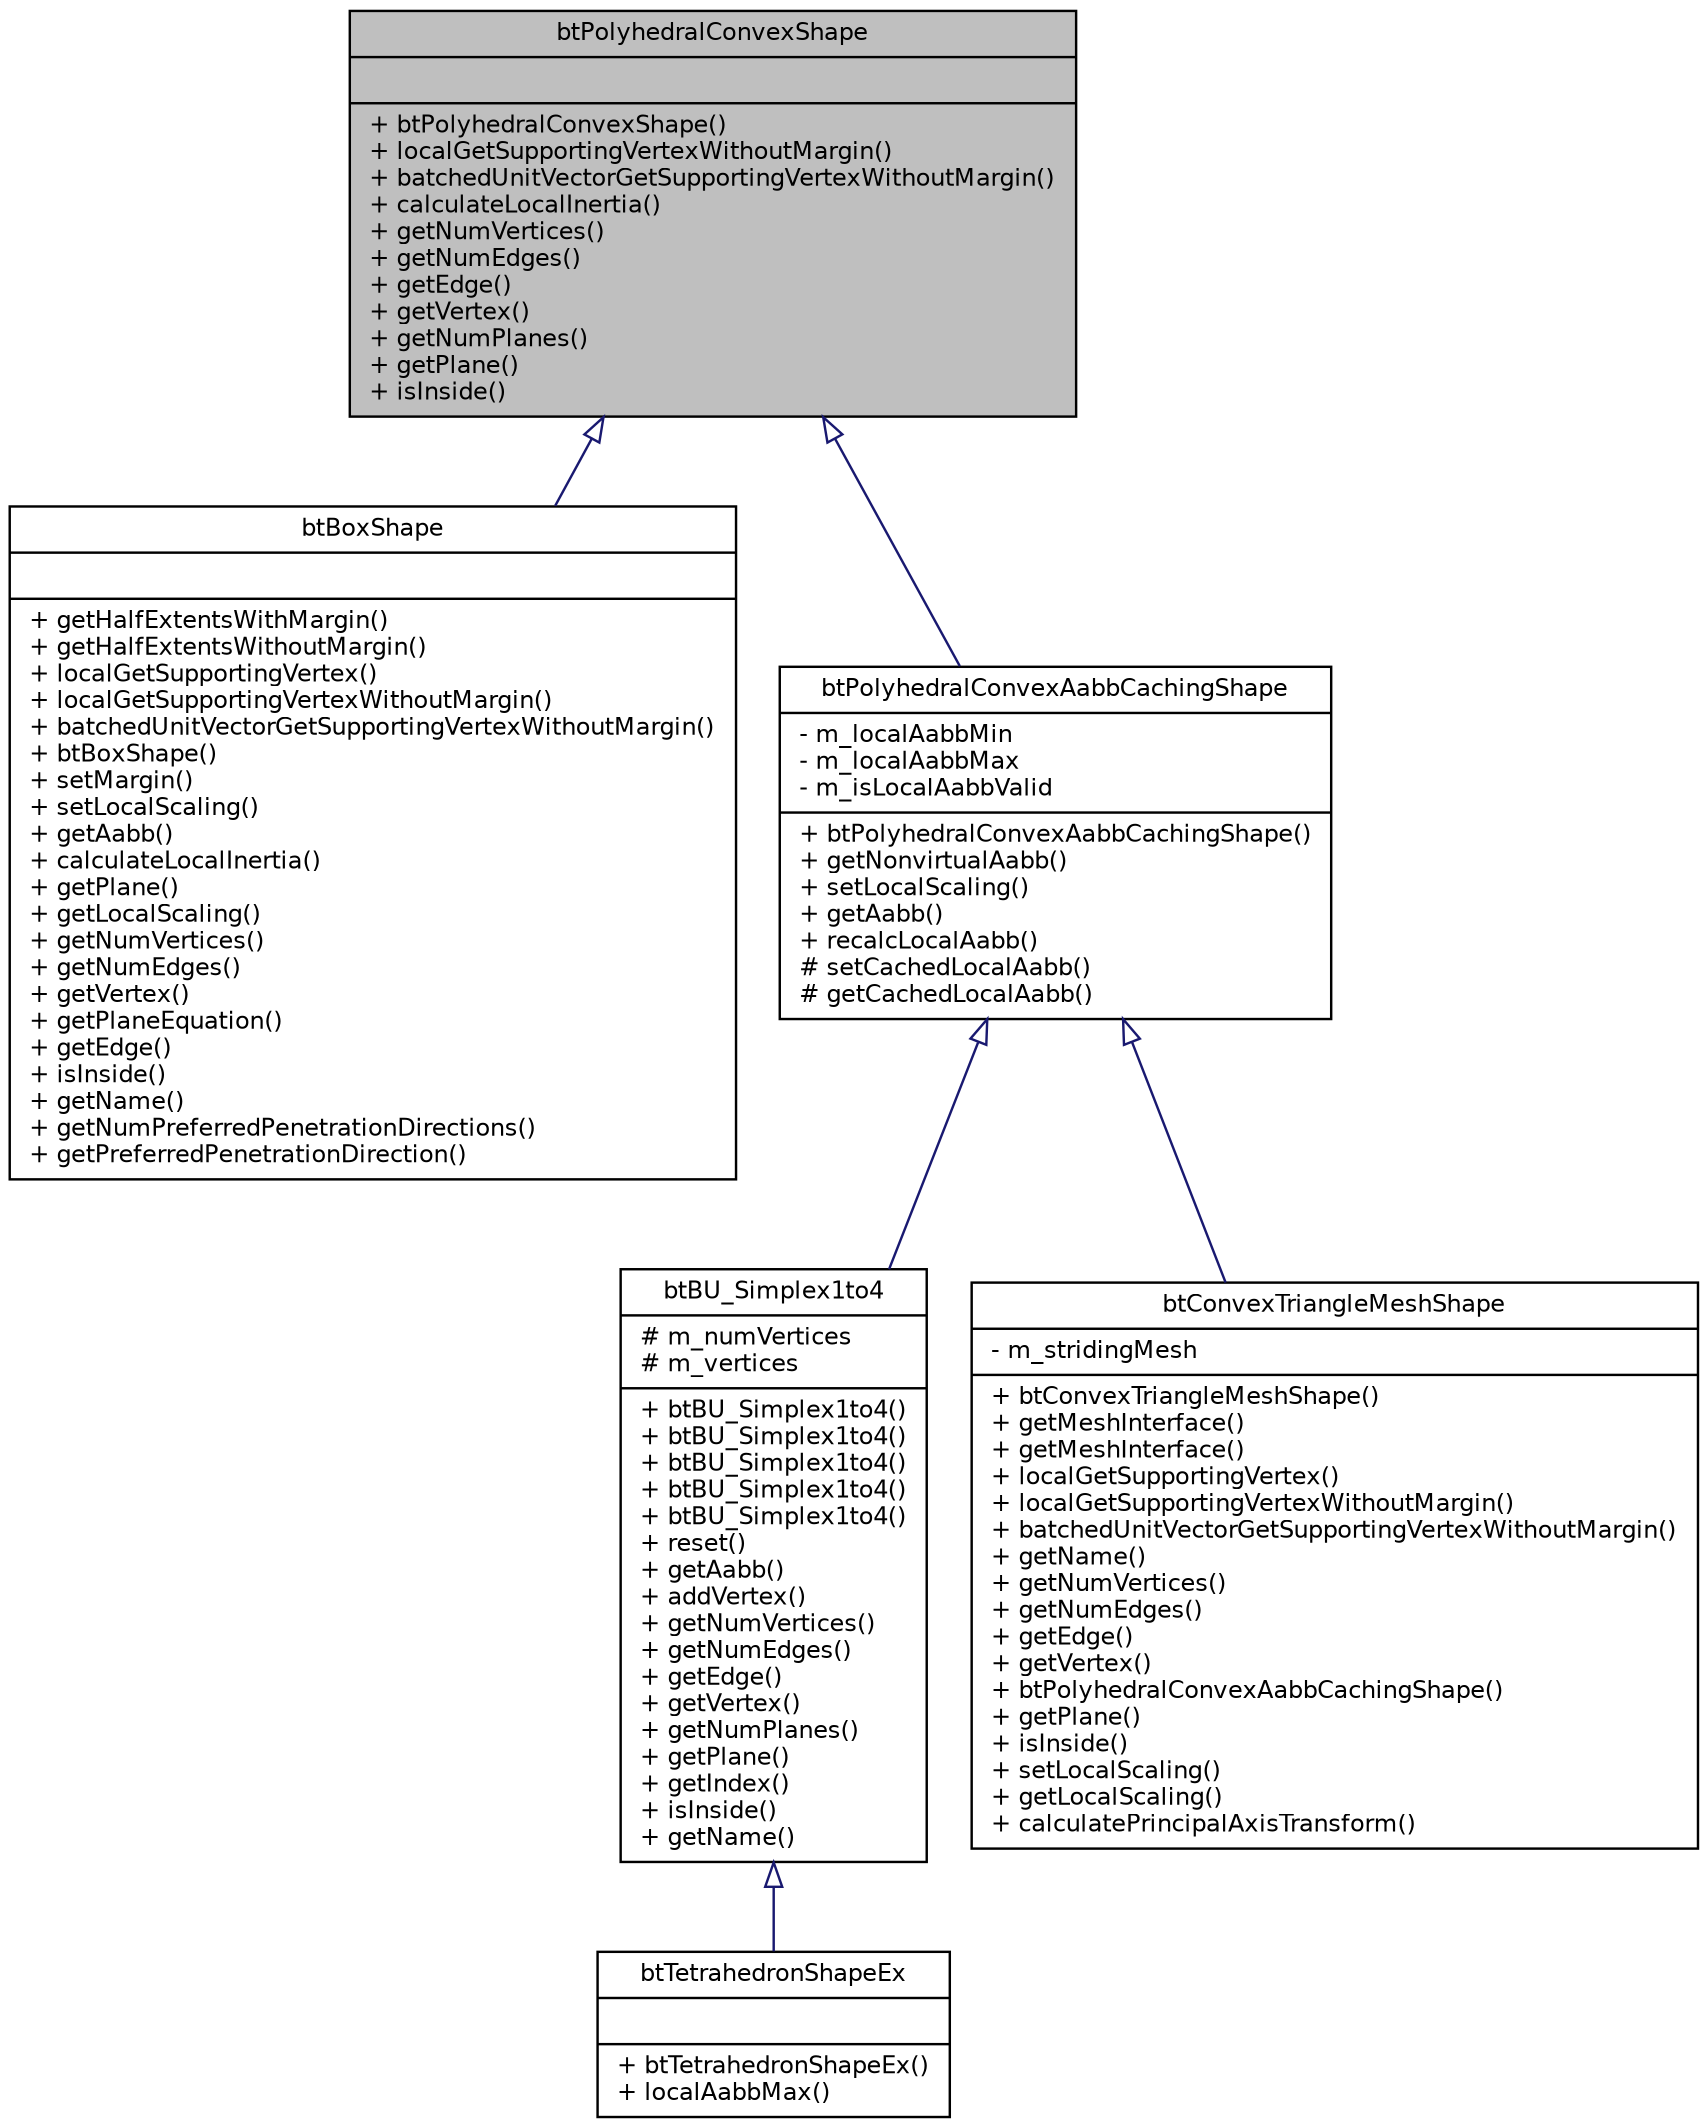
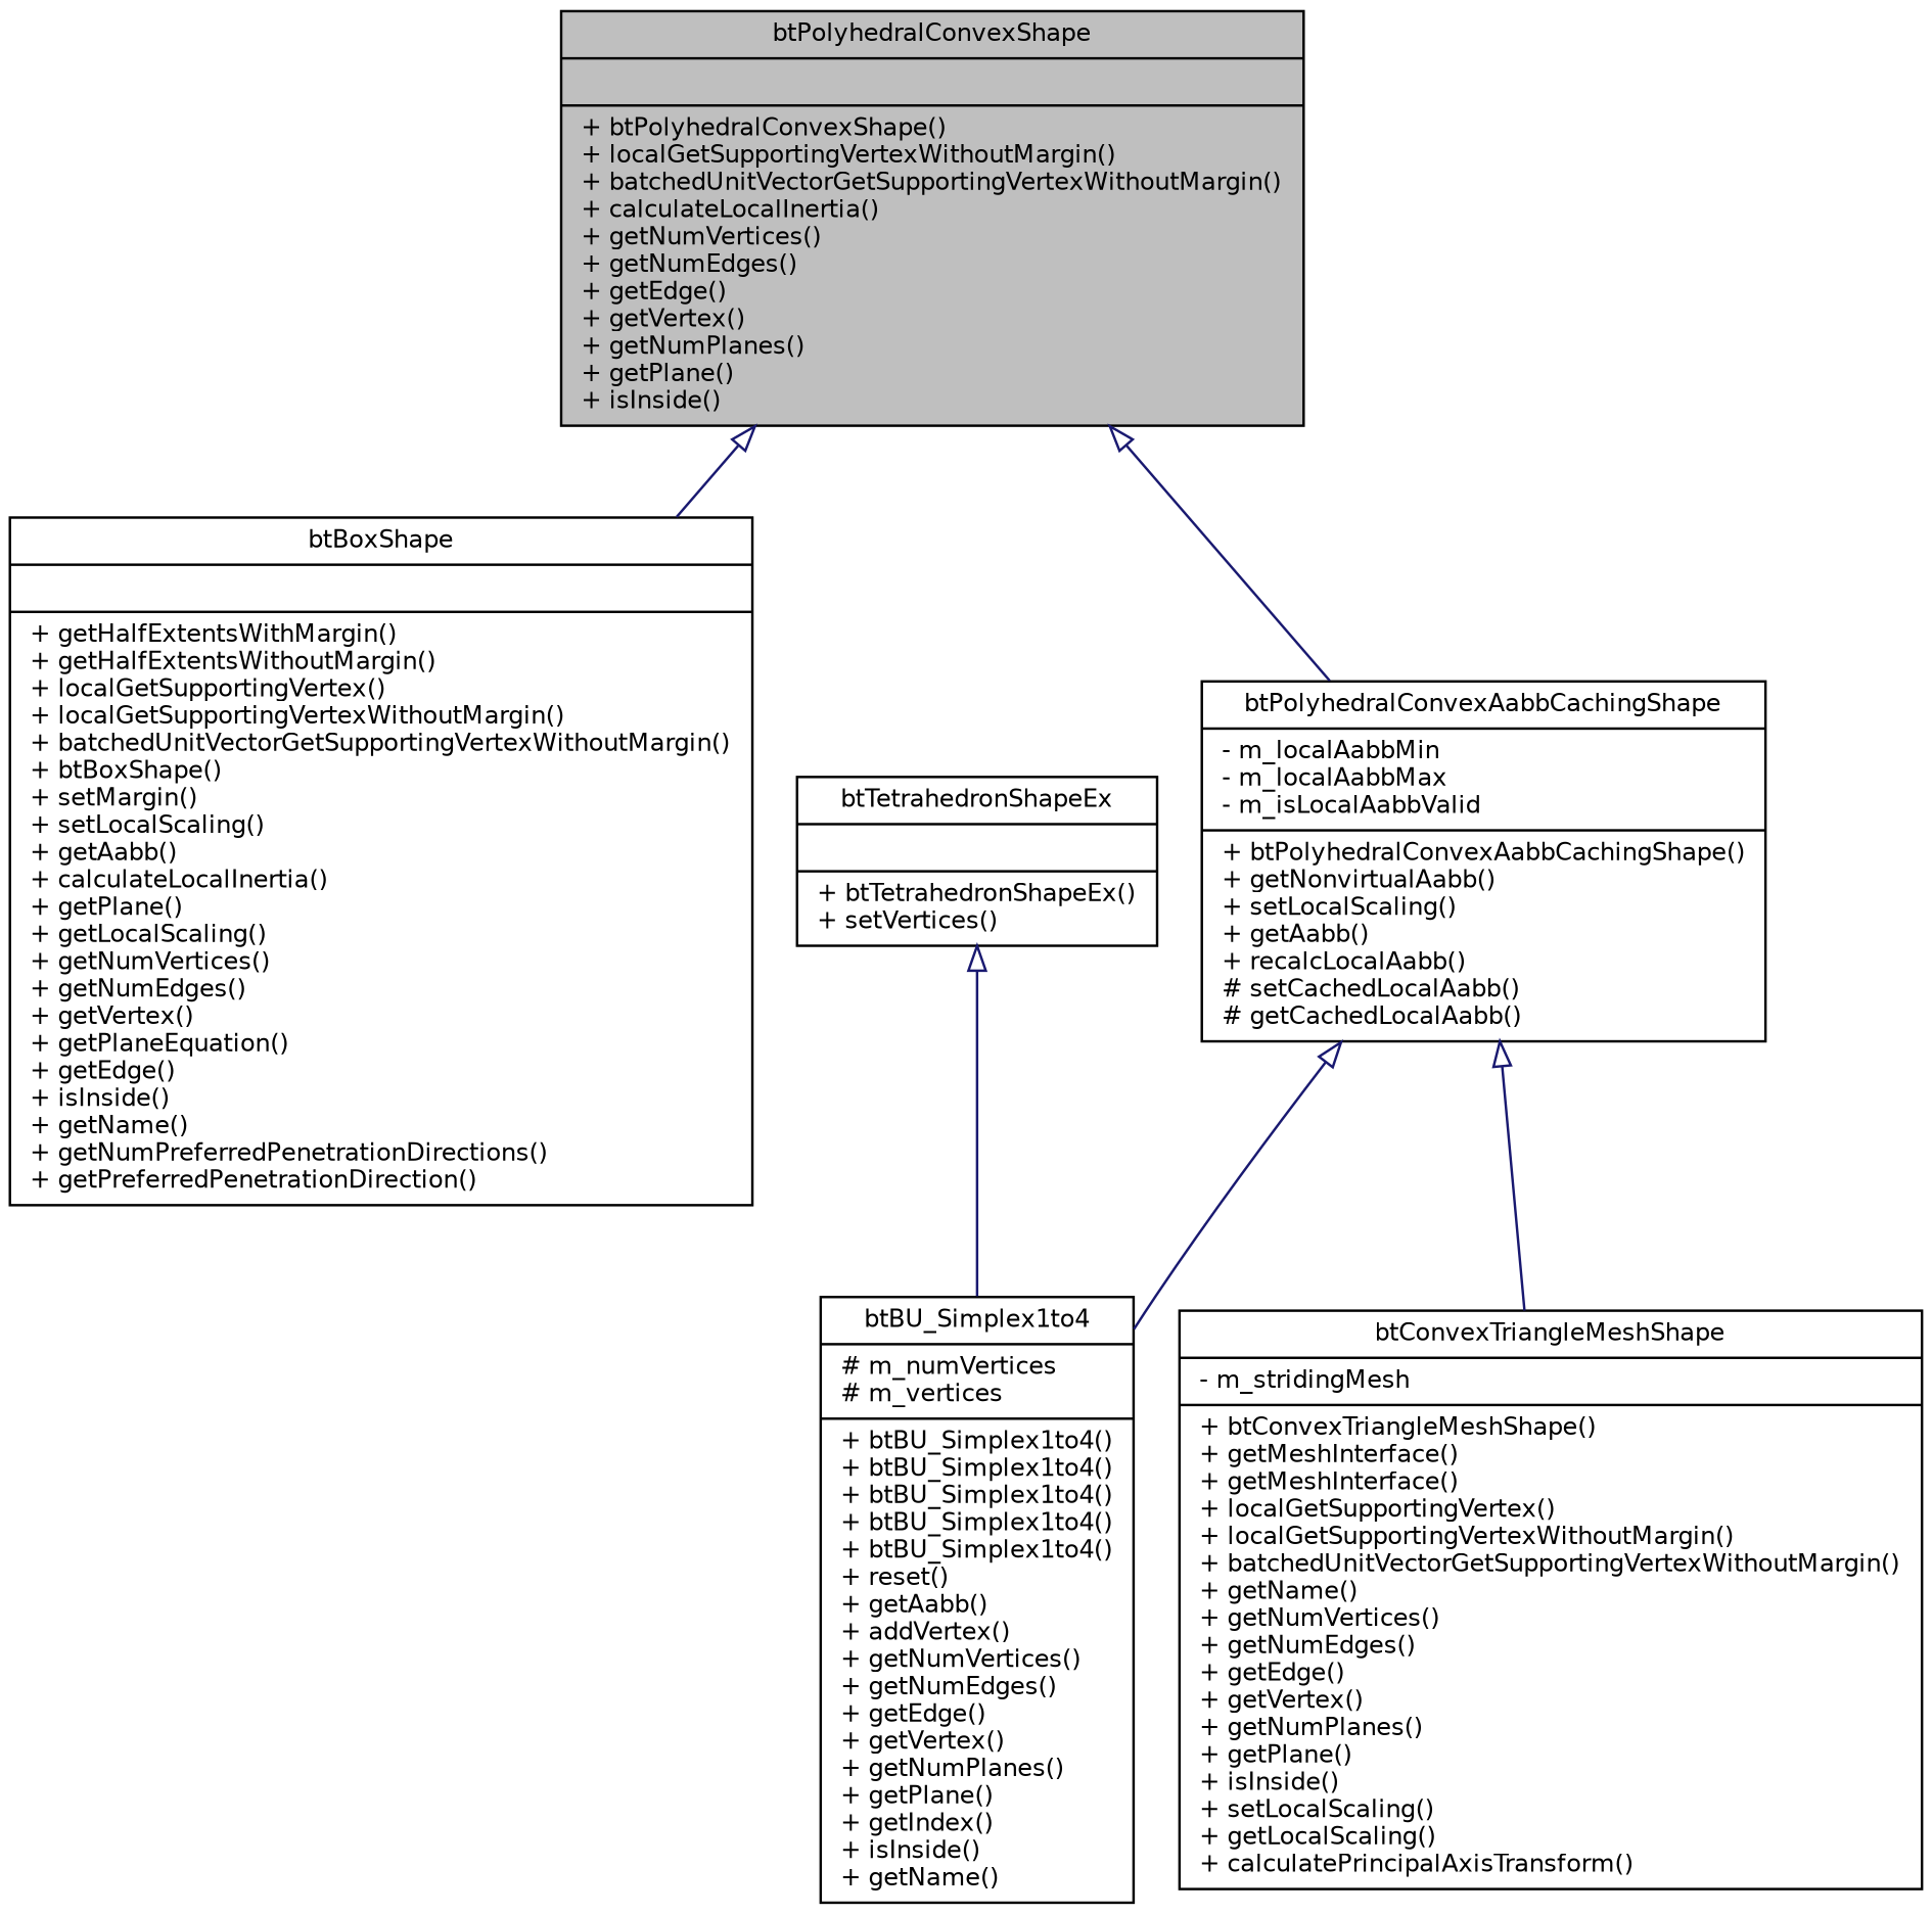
  digraph {
    node [color=black fillcolor=white fontname=Helvetica fontsize=10 shape=record style=filled]
    edge [arrowtail=empty color=midnightblue dir=back fontname=Helvetica fontsize=10 labelfontname=Helvetica labelfontsize=10 style=solid]
    n1 [fillcolor=grey75 fontcolor=black height=0.2 label="{btPolyhedralConvexShape\n||+ btPolyhedralConvexShape()\l+ localGetSupportingVertexWithoutMargin()\l+ batchedUnitVectorGetSupportingVertexWithoutMargin()\l+ calculateLocalInertia()\l+ getNumVertices()\l+ getNumEdges()\l+ getEdge()\l+ getVertex()\l+ getNumPlanes()\l+ getPlane()\l+ isInside()\l}" width=0.4]
    n2 [height=0.2 label="{btBoxShape\n||+ getHalfExtentsWithMargin()\l+ getHalfExtentsWithoutMargin()\l+ localGetSupportingVertex()\l+ localGetSupportingVertexWithoutMargin()\l+ batchedUnitVectorGetSupportingVertexWithoutMargin()\l+ btBoxShape()\l+ setMargin()\l+ setLocalScaling()\l+ getAabb()\l+ calculateLocalInertia()\l+ getPlane()\l+ getLocalScaling()\l+ getNumVertices()\l+ getNumEdges()\l+ getVertex()\l+ getPlaneEquation()\l+ getEdge()\l+ isInside()\l+ getName()\l+ getNumPreferredPenetrationDirections()\l+ getPreferredPenetrationDirection()\l}" width=0.4]
    n3 [height=0.2 label="{btPolyhedralConvexAabbCachingShape\n|- m_localAabbMin\l- m_localAabbMax\l- m_isLocalAabbValid\l|+ btPolyhedralConvexAabbCachingShape()\l+ getNonvirtualAabb()\l+ setLocalScaling()\l+ getAabb()\l+ recalcLocalAabb()\l# setCachedLocalAabb()\l# getCachedLocalAabb()\l}" width=0.4]
    n4 [height=0.2 label="{btBU_Simplex1to4\n|# m_numVertices\l# m_vertices\l|+ btBU_Simplex1to4()\l+ btBU_Simplex1to4()\l+ btBU_Simplex1to4()\l+ btBU_Simplex1to4()\l+ btBU_Simplex1to4()\l+ reset()\l+ getAabb()\l+ addVertex()\l+ getNumVertices()\l+ getNumEdges()\l+ getEdge()\l+ getVertex()\l+ getNumPlanes()\l+ getPlane()\l+ getIndex()\l+ isInside()\l+ getName()\l}" width=0.4]
-   n5 [height=0.2 label="{btConvexTriangleMeshShape\n|- m_stridingMesh\l|+ btConvexTriangleMeshShape()\l+ getMeshInterface()\l+ getMeshInterface()\l+ localGetSupportingVertex()\l+ localGetSupportingVertexWithoutMargin()\l+ batchedUnitVectorGetSupportingVertexWithoutMargin()\l+ getName()\l+ getNumVertices()\l+ getNumEdges()\l+ getEdge()\l+ getVertex()\l+ btPolyhedralConvexAabbCachingShape()\l+ getPlane()\l+ isInside()\l+ setLocalScaling()\l+ getLocalScaling()\l+ calculatePrincipalAxisTransform()\l}" width=0.4]
-   n6 [height=0.2 label="{btTetrahedronShapeEx\n||+ btTetrahedronShapeEx()\l+ localAabbMax()\l}" width=0.4]
+   n5 [height=0.2 label="{btConvexTriangleMeshShape\n|- m_stridingMesh\l|+ btConvexTriangleMeshShape()\l+ getMeshInterface()\l+ getMeshInterface()\l+ localGetSupportingVertex()\l+ localGetSupportingVertexWithoutMargin()\l+ batchedUnitVectorGetSupportingVertexWithoutMargin()\l+ getName()\l+ getNumVertices()\l+ getNumEdges()\l+ getEdge()\l+ getVertex()\l+ getNumPlanes()\l+ getPlane()\l+ isInside()\l+ setLocalScaling()\l+ getLocalScaling()\l+ calculatePrincipalAxisTransform()\l}" width=0.4]
+   n6 [height=0.2 label="{btTetrahedronShapeEx\n||+ btTetrahedronShapeEx()\l+ setVertices()\l}" width=0.4]
    n1 -> n2
    n1 -> n3
    n3 -> n4
    n3 -> n5
-   n4 -> n6
+   n6 -> n4
  }
